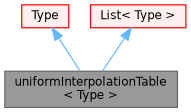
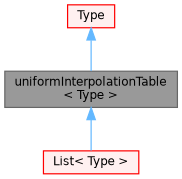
  digraph {
    node [color=red fillcolor="#FFF0F0" fontname=Helvetica fontsize=10 shape=box style=filled]
    edge [color=steelblue1 dir=back fontname=Helvetica fontsize=10 labelfontname=Helvetica labelfontsize=10 style=solid]
    n1 [color=gray40 fillcolor=grey60 fontcolor=black height=0.2 label="uniformInterpolationTable\l\< Type \>" width=0.4]
    n2 [height=0.2 label=Type width=0.4]
    n3 [height=0.2 label="List\< Type \>" width=0.4]
    n2 -> n1
-   n3 -> n1
+   n1 -> n3
  }
